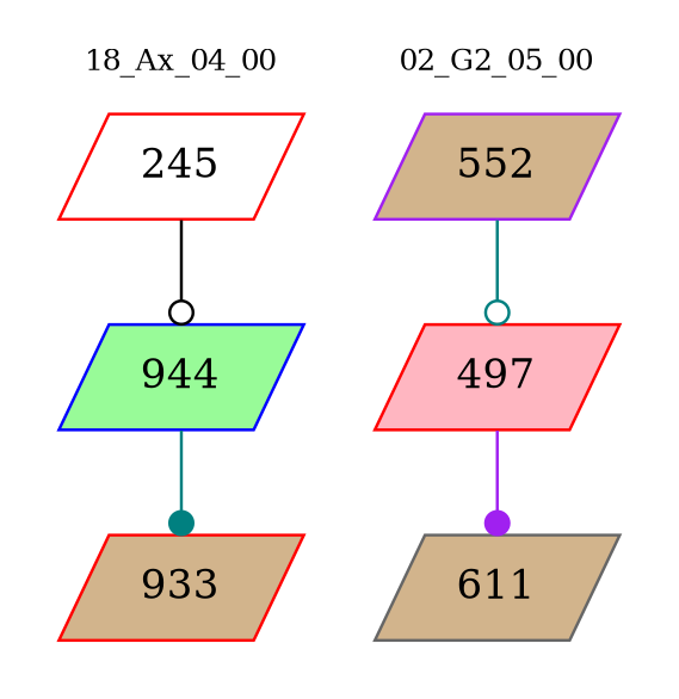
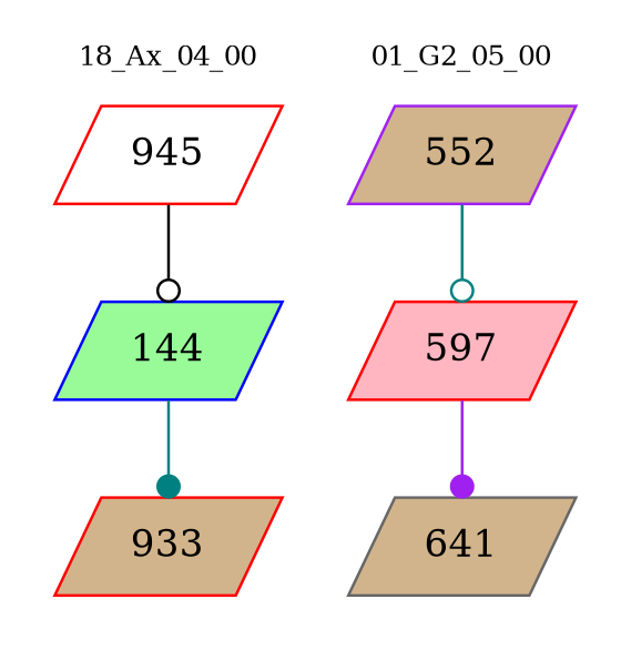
  digraph {
    node [color=red fillcolor=tan shape=parallelogram style=filled]
    edge [arrowhead=odot color=teal]
-   n1 [fillcolor=white label=245]
-   n2 [color=blue fillcolor=palegreen label=944]
+   n1 [fillcolor=white label=945]
+   n2 [color=blue fillcolor=palegreen label=144]
    n3 [label=933]
    n4 [color=purple label=552]
-   n5 [fillcolor=lightpink label=497]
-   n6 [color=gray40 label=611]
+   n5 [fillcolor=lightpink label=597]
+   n6 [color=gray40 label=641]
    subgraph cluster_1 {
      color=white
      fontsize=10
      label="18_Ax_04_00"
      n1
      n2
      n3
    }
    subgraph cluster_2 {
      color=white
      fontsize=10
-     label="02_G2_05_00"
+     label="01_G2_05_00"
      n4
      n5
      n6
    }
    n1 -> n2 [color=black]
    n2 -> n3 [arrowhead=dot]
    n4 -> n5
    n5 -> n6 [arrowhead=dot color=purple]
  }
